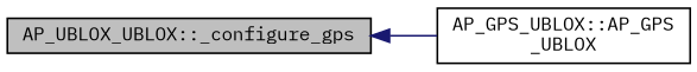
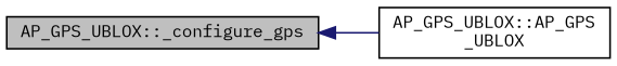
  digraph {
    rankdir=LR
    fontname="IBM Plex Mono"
    node [color=black fontname="IBM Plex Mono" fontsize=10 shape=record style=filled]
-   n1 [fillcolor=grey75 fontcolor=black height=0.2 label="AP_UBLOX_UBLOX::_configure_gps" width=0.4]
+   n1 [fillcolor=grey75 fontcolor=black height=0.2 label="AP_GPS_UBLOX::_configure_gps" width=0.4]
    n2 [fillcolor=white height=0.2 label="AP_GPS_UBLOX::AP_GPS\l_UBLOX" width=0.4]
    n1 -> n2 [color=midnightblue dir=back fontname="IBM Plex Mono" fontsize=10 labelfontname=Helvetica labelfontsize=10 style=solid]
  }
